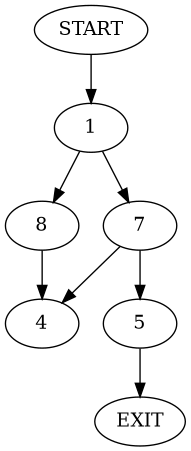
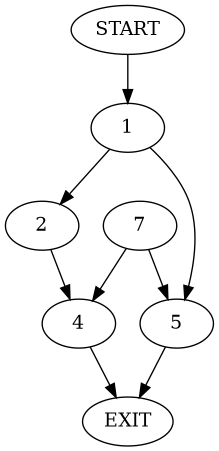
  digraph {
    n1 [label=START]
    1
-   2 [label=8]
+   2
    n4 [label=7]
    n5 [label=EXIT]
    4
    5
    n1 -> 1
    1 -> 2
-   1 -> n4
+   1 -> 5
    2 -> 4
    n4 -> 4
    n4 -> 5
+   4 -> n5
    5 -> n5
  }
